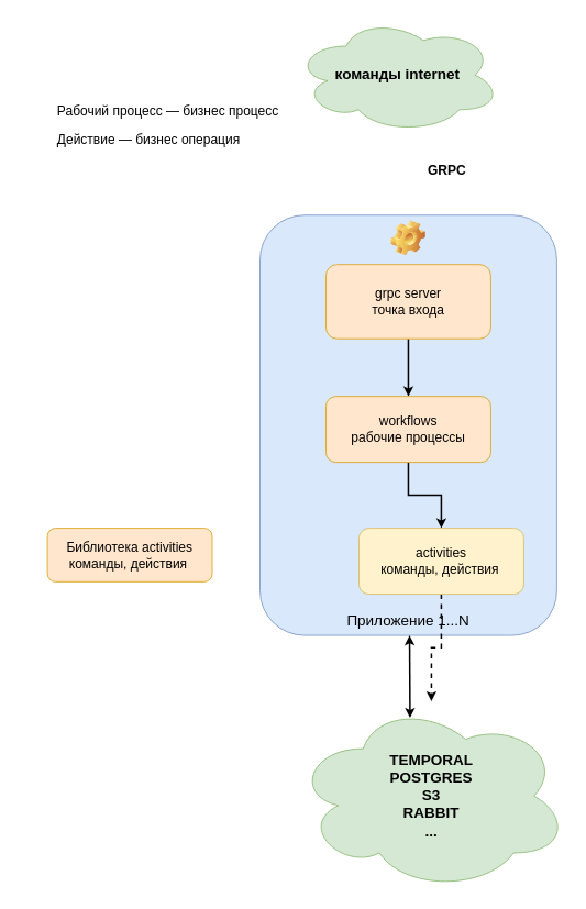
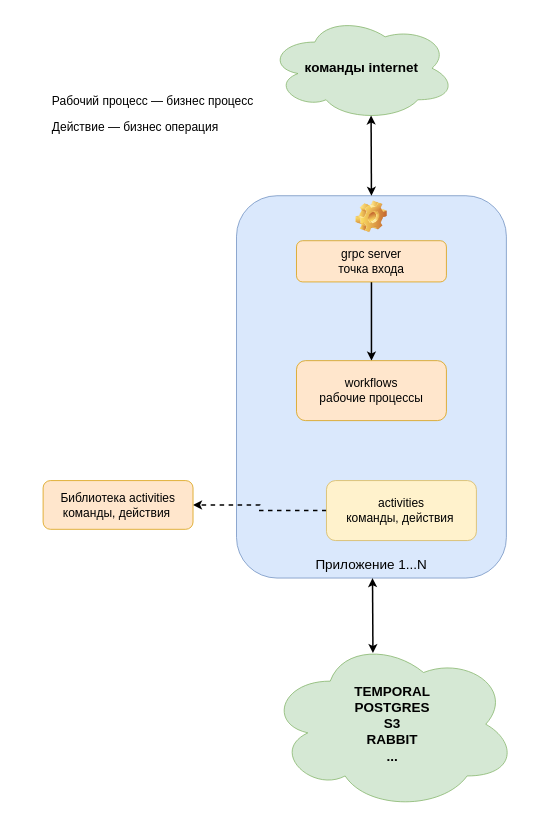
  <mxCell id="0" />
  <mxCell id="1" parent="0" />
  <mxCell id="2" value="&lt;font style=&quot;font-size: 18px;&quot;&gt;&lt;b style=&quot;&quot;&gt;команды internet&lt;/b&gt;&lt;/font&gt;" style="ellipse;shape=cloud;whiteSpace=wrap;html=1;fillColor=#d5e8d4;strokeColor=#82b366;" parent="1" vertex="1"><mxGeometry x="357" y="20" width="250" height="140" as="geometry" /></mxCell>
  <mxCell id="3" value="&lt;font style=&quot;font-size: 18px; font-weight: normal;&quot;&gt;Приложение 1...N&lt;/font&gt;" style="label;whiteSpace=wrap;html=1;align=center;verticalAlign=bottom;spacingLeft=0;spacingBottom=4;imageAlign=center;imageVerticalAlign=top;image=img/clipart/Gear_128x128.png;fillColor=#dae8fc;strokeColor=#6c8ebf;" parent="1" vertex="1"><mxGeometry x="315" y="260" width="360" height="510" as="geometry" /></mxCell>
  <mxCell id="4" value="" style="edgeStyle=orthogonalEdgeStyle;rounded=0;orthogonalLoop=1;jettySize=auto;html=1;strokeWidth=2;" parent="1" source="5" target="7" edge="1"><mxGeometry relative="1" as="geometry" /></mxCell>
- <mxCell id="5" value="&lt;span style=&quot;font-size: 16px;&quot;&gt;grpc server&lt;/span&gt;&lt;div&gt;&lt;span style=&quot;font-size: 16px;&quot;&gt;точка входа&lt;/span&gt;&lt;/div&gt;" style="rounded=1;whiteSpace=wrap;html=1;fillColor=#ffe6cc;strokeColor=#d79b00;" parent="1" vertex="1"><mxGeometry x="395" y="320" width="200" height="90" as="geometry" /></mxCell>
- <mxCell id="6" value="" style="edgeStyle=orthogonalEdgeStyle;rounded=0;orthogonalLoop=1;jettySize=auto;html=1;strokeWidth=2;" parent="1" source="7" target="9" edge="1"><mxGeometry relative="1" as="geometry" /></mxCell>
+ <mxCell id="5" value="&lt;span style=&quot;font-size: 16px;&quot;&gt;grpc server&lt;/span&gt;&lt;div&gt;&lt;span style=&quot;font-size: 16px;&quot;&gt;точка входа&lt;/span&gt;&lt;/div&gt;" style="rounded=1;whiteSpace=wrap;html=1;fillColor=#ffe6cc;strokeColor=#d79b00;" parent="1" vertex="1"><mxGeometry x="395" y="320" width="200" height="55" as="geometry" /></mxCell>
  <mxCell id="7" value="&lt;font style=&quot;font-size: 16px;&quot;&gt;workflows&lt;/font&gt;&lt;div&gt;&lt;font style=&quot;font-size: 16px;&quot;&gt;рабочие процессы&lt;/font&gt;&lt;/div&gt;" style="rounded=1;whiteSpace=wrap;html=1;fillColor=#ffe6cc;strokeColor=#d79b00;" parent="1" vertex="1"><mxGeometry x="395" y="480" width="200" height="80" as="geometry" /></mxCell>
- <mxCell id="8" style="edgeStyle=orthogonalEdgeStyle;rounded=0;orthogonalLoop=1;jettySize=auto;html=1;dashed=1;strokeWidth=2;" parent="1" source="9" target="10" edge="1"><mxGeometry relative="1" as="geometry" /></mxCell>
+ <mxCell id="8" style="edgeStyle=orthogonalEdgeStyle;rounded=0;orthogonalLoop=1;jettySize=auto;html=1;entryX=1;entryY=0.5;entryDx=0;entryDy=0;dashed=1;strokeWidth=2;" parent="1" source="9" target="11" edge="1"><mxGeometry relative="1" as="geometry" /></mxCell>
  <mxCell id="9" value="&lt;font style=&quot;font-size: 16px;&quot;&gt;activities&lt;/font&gt;&lt;div&gt;&lt;font style=&quot;font-size: 16px;&quot;&gt;команды, действия&lt;/font&gt;&amp;nbsp;&lt;/div&gt;" style="rounded=1;whiteSpace=wrap;html=1;fillColor=#fff2cc;strokeColor=#d6b656;" parent="1" vertex="1"><mxGeometry x="435" y="640" width="200" height="80" as="geometry" /></mxCell>
  <mxCell id="10" value="&lt;span style=&quot;font-size: 18px;&quot;&gt;&lt;b&gt;TEMPORAL&lt;br&gt;&lt;/b&gt;&lt;/span&gt;&lt;div&gt;&lt;div&gt;&lt;span style=&quot;font-size: 18px;&quot;&gt;&lt;b&gt;POSTGRES&lt;/b&gt;&lt;/span&gt;&lt;/div&gt;&lt;div&gt;&lt;font style=&quot;font-size: 18px;&quot;&gt;&lt;b&gt;S3&lt;/b&gt;&lt;/font&gt;&lt;/div&gt;&lt;div&gt;&lt;span style=&quot;font-size: 18px;&quot;&gt;&lt;b&gt;RABBIT&lt;/b&gt;&lt;/span&gt;&lt;/div&gt;&lt;/div&gt;&lt;div&gt;&lt;span style=&quot;font-size: 18px;&quot;&gt;&lt;b&gt;...&lt;/b&gt;&lt;/span&gt;&lt;/div&gt;" style="ellipse;shape=cloud;whiteSpace=wrap;html=1;fillColor=#d5e8d4;strokeColor=#82b366;" parent="1" vertex="1"><mxGeometry x="357" y="850" width="332" height="230" as="geometry" /></mxCell>
  <mxCell id="11" value="&lt;div&gt;&lt;font style=&quot;font-size: 16px;&quot;&gt;Библиотека&amp;nbsp;&lt;/font&gt;&lt;span style=&quot;font-size: 16px; background-color: transparent; color: light-dark(rgb(0, 0, 0), rgb(255, 255, 255));&quot;&gt;activities&lt;/span&gt;&lt;/div&gt;&lt;div&gt;&lt;font style=&quot;font-size: 16px;&quot;&gt;команды, действия&lt;/font&gt;&amp;nbsp;&lt;/div&gt;" style="rounded=1;whiteSpace=wrap;html=1;fillColor=#ffe6cc;strokeColor=#d79b00;" parent="1" vertex="1"><mxGeometry x="57" y="640" width="200" height="65" as="geometry" /></mxCell>
  <mxCell id="12" value="" style="endArrow=classic;startArrow=classic;html=1;rounded=0;strokeWidth=2;" parent="1" target="3" edge="1"><mxGeometry width="50" height="50" relative="1" as="geometry"><mxPoint x="497" y="870" as="sourcePoint" /><mxPoint x="347" y="550" as="targetPoint" /></mxGeometry></mxCell>
- <mxCell id="14" value="&lt;font style=&quot;font-size: 16px;&quot;&gt;&lt;b&gt;GRPC&lt;/b&gt;&lt;/font&gt;" style="text;html=1;align=center;verticalAlign=middle;whiteSpace=wrap;rounded=0;" parent="1" vertex="1"><mxGeometry x="507" y="190" width="70" height="30" as="geometry" /></mxCell>
+ <mxCell id="13" value="" style="endArrow=classic;startArrow=classic;html=1;rounded=0;entryX=0.55;entryY=0.95;entryDx=0;entryDy=0;entryPerimeter=0;exitX=0.5;exitY=0;exitDx=0;exitDy=0;strokeWidth=2;" parent="1" source="3" target="2" edge="1"><mxGeometry width="50" height="50" relative="1" as="geometry"><mxPoint x="297" y="600" as="sourcePoint" /><mxPoint x="347" y="550" as="targetPoint" /></mxGeometry></mxCell>
  <mxCell id="15" value="&lt;p style=&quot;line-height: 1px; margin-bottom: 0cm; background: transparent; font-size: medium; text-align: start;&quot;&gt;Рабочий процесс — бизнес процесс&lt;/p&gt;&lt;p style=&quot;line-height: 1px; margin-bottom: 0cm; background: transparent; font-size: medium; text-align: start;&quot;&gt;&lt;br&gt;&lt;/p&gt;&lt;p style=&quot;line-height: 1px; margin-bottom: 0cm; background: transparent; font-size: medium; text-align: start;&quot;&gt;Действие — бизнес операция&lt;/p&gt;" style="text;html=1;align=center;verticalAlign=middle;whiteSpace=wrap;rounded=0;" parent="1" vertex="1"><mxGeometry x="20" y="50" width="367" height="190" as="geometry" /></mxCell>
